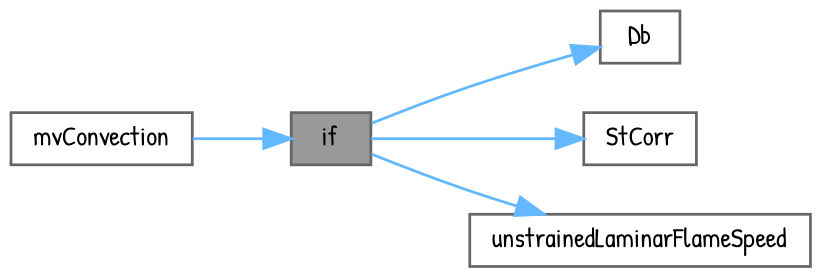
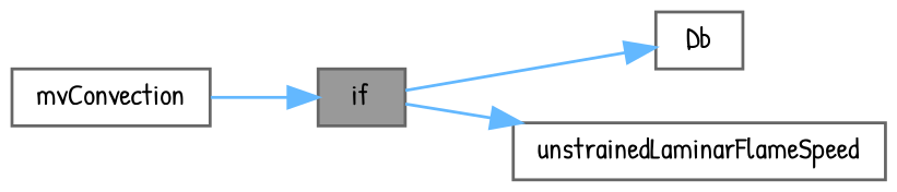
  digraph {
    fontname="Patrick Hand"
    rankdir=LR
    node [color=grey40 fillcolor=white fontname="Patrick Hand" fontsize=10 shape=box style=filled]
    edge [color=steelblue1 fontname="Patrick Hand" fontsize=10 labelfontname=Helvetica labelfontsize=10 style=solid]
    n1 [color=gray40 fillcolor=grey60 fontcolor=black height=0.2 label=if width=0.4]
    n2 [height=0.2 label=Db width=0.4]
-   n3 [height=0.2 label=StCorr width=0.4]
    n4 [height=0.2 label=unstrainedLaminarFlameSpeed width=0.4]
    n5 [height=0.2 label=mvConvection width=0.4]
    n1 -> n2
-   n1 -> n3
    n1 -> n4
    n5 -> n1
  }
